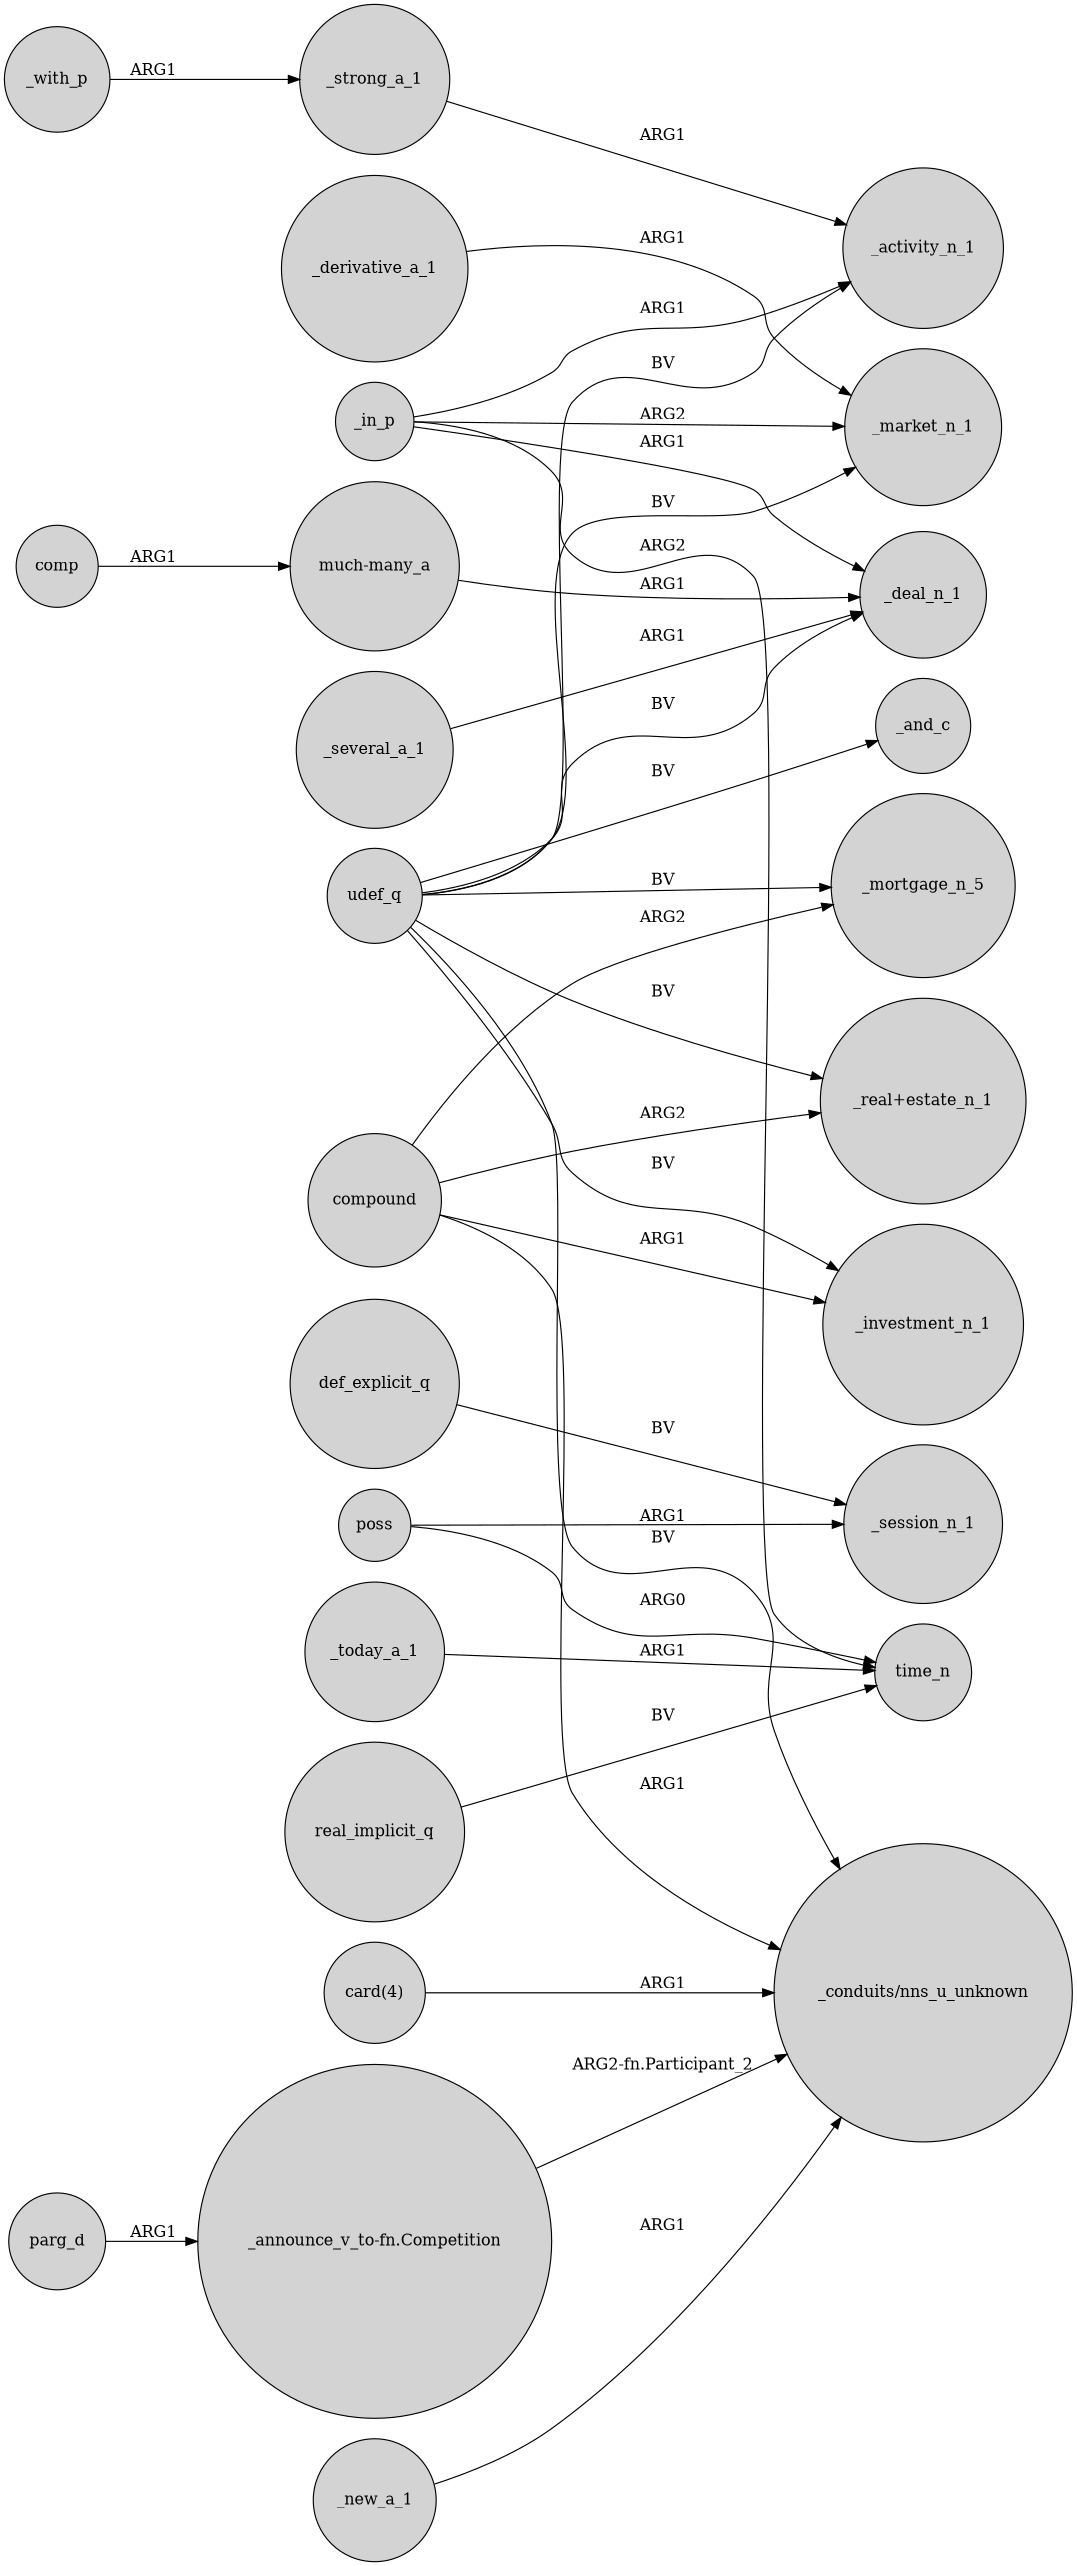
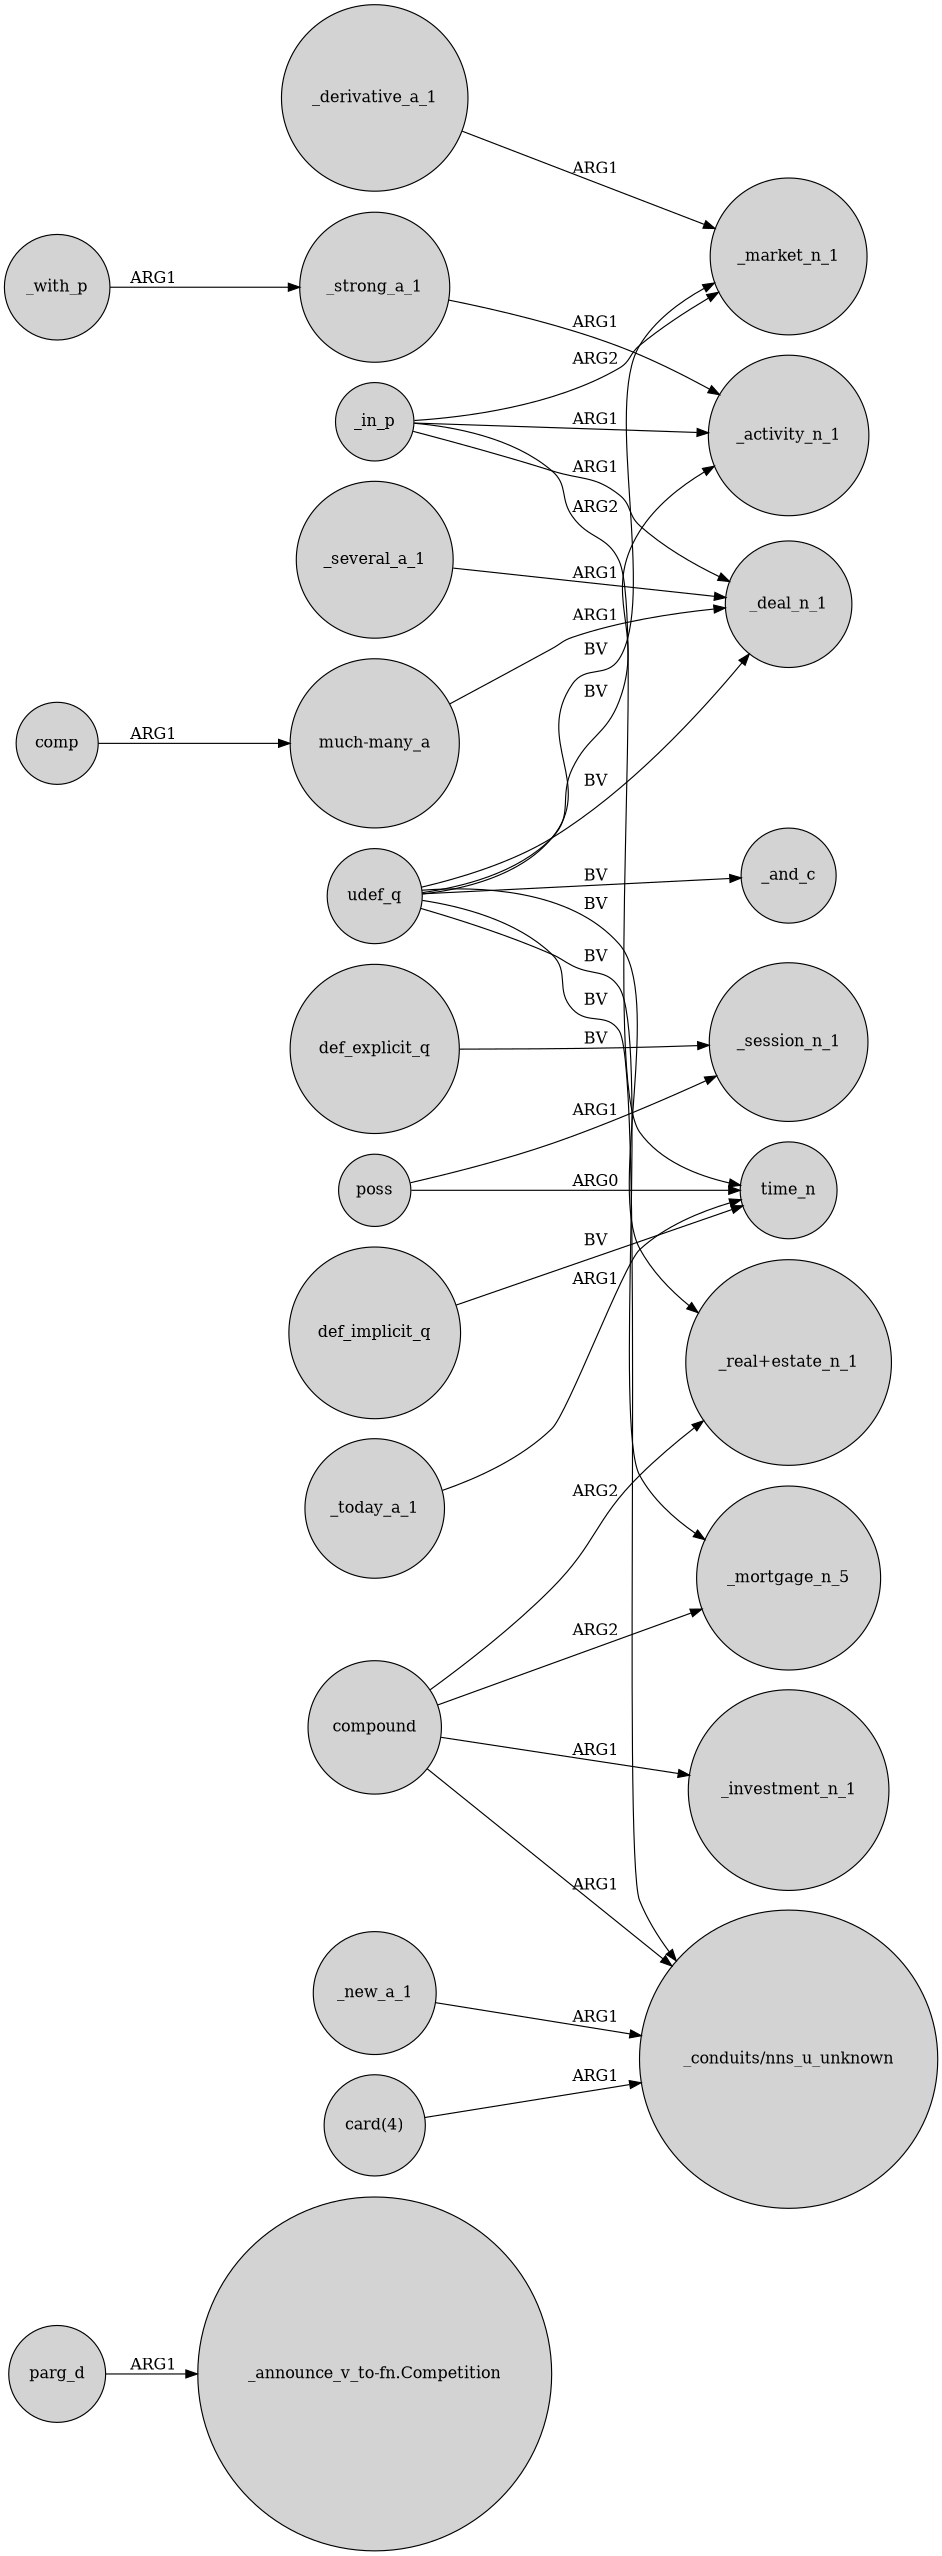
  digraph {
    rankdir=LR
    node [shape=circle style=filled]
    parg_d
    "_announce_v_to-fn.Competition"
    "_conduits/nns_u_unknown"
    udef_q
    _market_n_1
    _activity_n_1
    _investment_n_1
    _deal_n_1
    "_real+estate_n_1"
    _and_c
    n11 [label=_mortgage_n_5]
    _in_p
    time_n
    compound
    def_explicit_q
    _session_n_1
    _several_a_1
    comp
    "much-many_a"
    "card(4)"
    _with_p
    _strong_a_1
    poss
    _today_a_1
    _derivative_a_1
    _new_a_1
-   def_implicit_q [label=real_implicit_q]
+   def_implicit_q
    parg_d -> "_announce_v_to-fn.Competition" [label=ARG1]
-   "_announce_v_to-fn.Competition" -> "_conduits/nns_u_unknown" [label="ARG2-fn.Participant_2"]
    udef_q -> "_conduits/nns_u_unknown" [label=BV]
    udef_q -> _market_n_1 [label=BV]
    udef_q -> _activity_n_1 [label=BV]
-   udef_q -> _investment_n_1 [label=BV]
    udef_q -> _deal_n_1 [label=BV]
    udef_q -> "_real+estate_n_1" [label=BV]
    udef_q -> _and_c [label=BV]
    udef_q -> n11 [label=BV]
    _in_p -> _market_n_1 [label=ARG2]
    _in_p -> _activity_n_1 [label=ARG1]
    _in_p -> _deal_n_1 [label=ARG1]
    _in_p -> time_n [label=ARG2]
    compound -> "_conduits/nns_u_unknown" [label=ARG1]
    compound -> _investment_n_1 [label=ARG1]
    compound -> "_real+estate_n_1" [label=ARG2]
    compound -> n11 [label=ARG2]
    def_explicit_q -> _session_n_1 [label=BV]
    _several_a_1 -> _deal_n_1 [label=ARG1]
    comp -> "much-many_a" [label=ARG1]
    "much-many_a" -> _deal_n_1 [label=ARG1]
    "card(4)" -> "_conduits/nns_u_unknown" [label=ARG1]
    _with_p -> _strong_a_1 [label=ARG1]
    _strong_a_1 -> _activity_n_1 [label=ARG1]
    poss -> time_n [label=ARG0]
    poss -> _session_n_1 [label=ARG1]
    _today_a_1 -> time_n [label=ARG1]
    _derivative_a_1 -> _market_n_1 [label=ARG1]
    _new_a_1 -> "_conduits/nns_u_unknown" [label=ARG1]
    def_implicit_q -> time_n [label=BV]
  }
